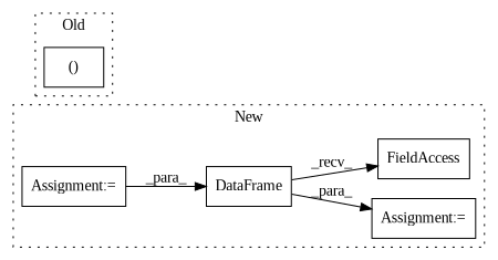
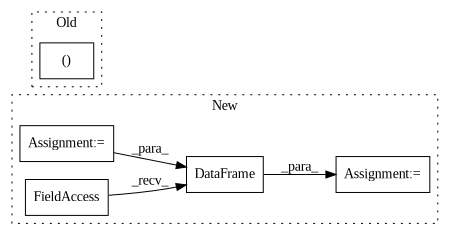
  digraph {
    rankdir=LR
    fontname="Liberation Serif"
    node [a=7 l=1 shape=box fontname="Liberation Serif"]
    edge [fontname="Liberation Serif"]
    n1 [a=32 l="10,1" label=DataFrame s="4904,4939"]
    n2 [label="Assignment:=" s=5931]
    n3 [label="Assignment:=" s=4810]
    n4 [a=22 l=6 label=FieldAccess s=4897]
    n5 [a=106 l=30 label="()" s=5046]
    subgraph cluster_1 {
      label=New
      style=dotted
      n1
      n2
      n3
      n4
    }
    subgraph cluster_2 {
      label=Old
      style=dotted
      n5
    }
    n1 -> n2 [label=_para_]
    n3 -> n1 [label=_para_]
-   n1 -> n4 [label=_recv_]
+   n4 -> n1 [label=_recv_]
  }
